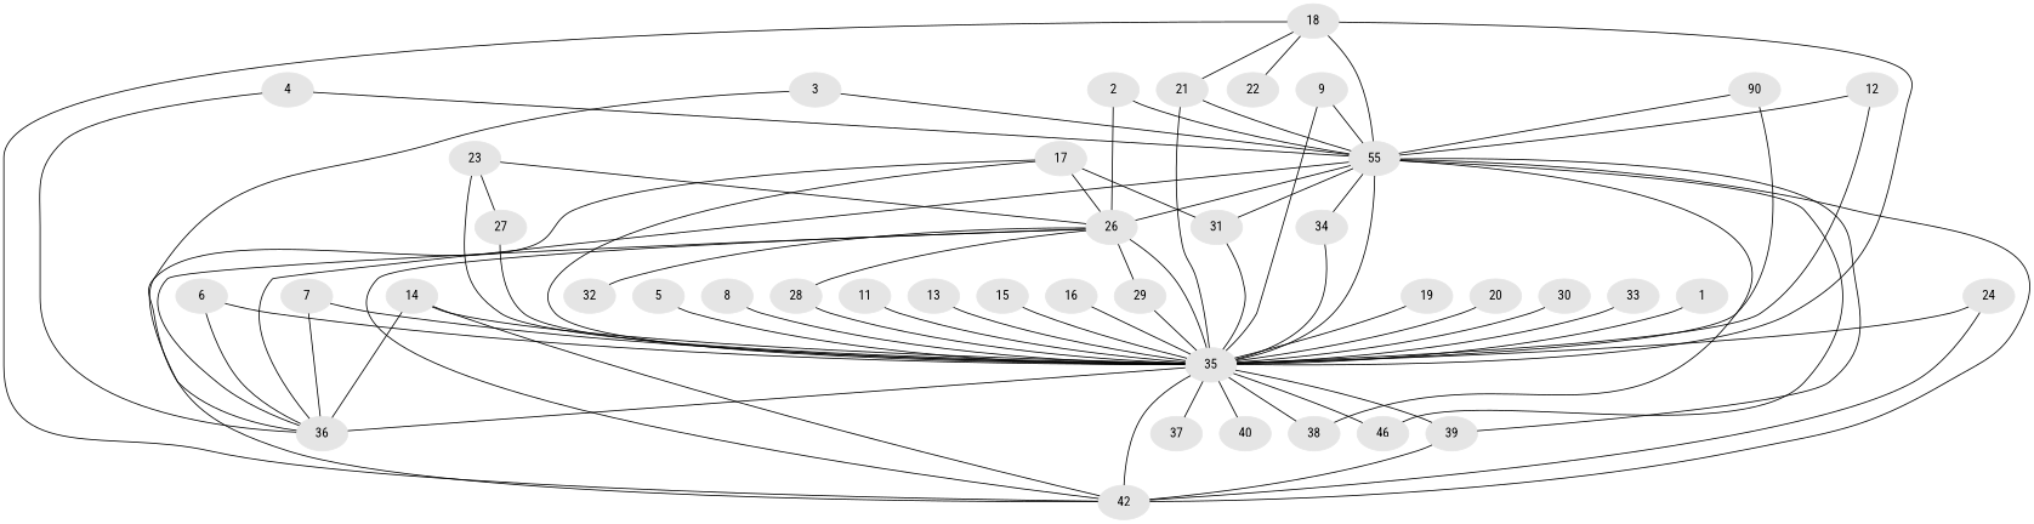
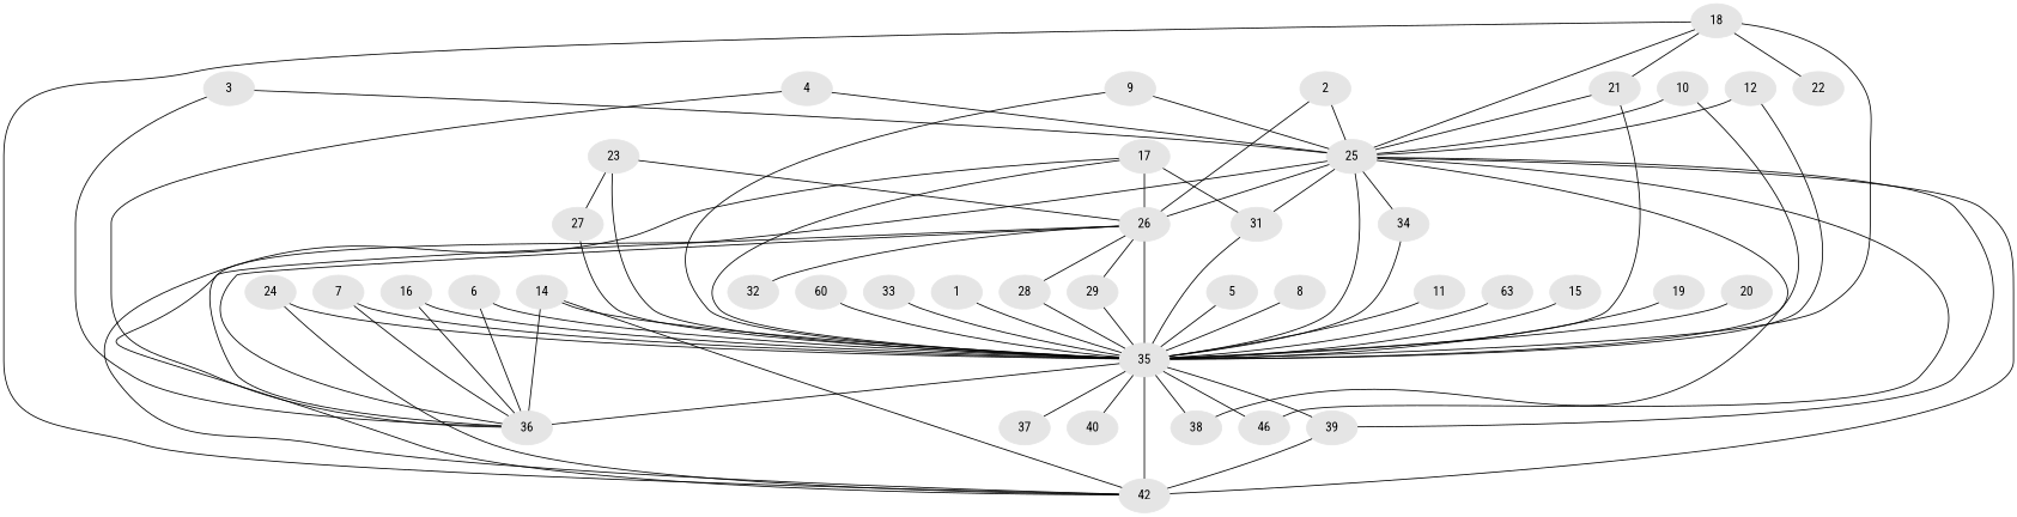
  graph {
    fontname="Roboto Condensed"
    node [color=gray90 fontname="Roboto Condensed" style=filled]
    edge [fontname="Roboto Condensed" weight=1.0]
    1
    35
    36
    42
    38
    39
    n7 [label=46]
    37
    40
    2
-   25 [label=55]
+   25
    26
    31
    34
    28
    29
    32
    3
    4
    5
    6
    7
    8
    9
-   10 [label=90]
+   10
    11
    12
-   13
+   13 [label=63]
    14
    15
    16
    17
    18
    21
    22
    19
    20
    23
    27
    24
-   30
+   30 [label=60]
    33
    1 -- 35 [weight=2.0]
    35 -- 36 [weight=7.0]
    35 -- 42 [weight=4.0]
    35 -- 38 [weight=2.0]
    35 -- 39 [weight=3.0]
    35 -- n7 [weight=3.0]
    35 -- 37 [weight=4.0]
    35 -- 40 [weight=2.0]
    39 -- 42
    2 -- 25
    2 -- 26
    25 -- 35 [weight=7.0]
    25 -- 36
    25 -- 42
    25 -- 38
    25 -- 39
    25 -- n7 [weight=2.0]
    25 -- 26
    25 -- 31 [weight=3.0]
    25 -- 34
    26 -- 35 [weight=8.0]
    26 -- 36 [weight=2.0]
    26 -- 42
    26 -- 28
    26 -- 29
    26 -- 32
    31 -- 35
    34 -- 35
    28 -- 35
    29 -- 35
    3 -- 36
    3 -- 25
    4 -- 36
    4 -- 25
    5 -- 35
    6 -- 35
    6 -- 36
    7 -- 35
    7 -- 36
    8 -- 35
    9 -- 35
    9 -- 25
    10 -- 35 [weight=2.0]
    10 -- 25
    11 -- 35 [weight=2.0]
    12 -- 35
    12 -- 25
    13 -- 35 [weight=2.0]
    14 -- 35
    14 -- 36
    14 -- 42
    15 -- 35 [weight=2.0]
    16 -- 35
+   16 -- 36
    17 -- 35
    17 -- 42
    17 -- 26
    17 -- 31 [weight=2.0]
    18 -- 35 [weight=2.0]
    18 -- 42
    18 -- 25
    18 -- 21
    18 -- 22
    21 -- 35 [weight=3.0]
    21 -- 25
    19 -- 35 [weight=2.0]
    20 -- 35 [weight=4.0]
    23 -- 35 [weight=2.0]
    23 -- 26
    23 -- 27
    27 -- 35
    24 -- 35
    24 -- 42
    30 -- 35 [weight=2.0]
    33 -- 35 [weight=2.0]
  }
